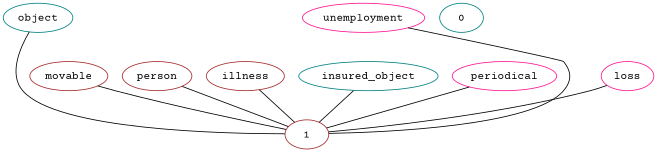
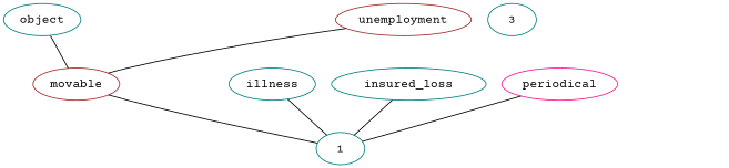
  graph {
    fontname="Courier Prime"
    node [color=teal fontname="Courier Prime"]
    edge [fontname="Courier Prime"]
    n1 [label=object]
-   1 [color=brown]
-   person [color=brown]
-   illness [color=brown]
-   insured_object
+   1
+   illness
+   insured_object [label=insured_loss]
    periodical [color=deeppink]
-   0
+   0 [label=3]
    n8 [color=brown label=movable]
-   loss [color=deeppink]
-   unemployment [color=deeppink]
-   n1 -- 1
-   person -- 1
+   unemployment [color=brown]
+   n1 -- n8
    illness -- 1
    insured_object -- 1
    periodical -- 1
    n8 -- 1
-   loss -- 1
-   unemployment -- 1
+   unemployment -- n8
  }
